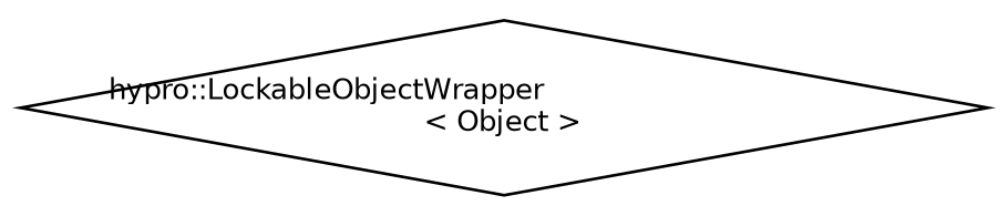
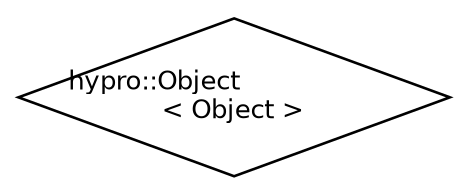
  digraph {
    rankdir=LR
-   n1 [color=black fillcolor=white fontname=Helvetica fontsize=10 height=0.2 label="hypro::LockableObjectWrapper\l\< Object \>" shape=diamond style=filled width=0.4]
+   n1 [color=black fillcolor=white fontname=Helvetica fontsize=10 height=0.2 label="hypro::Object\l\< Object \>" shape=diamond style=filled width=0.4]
  }
